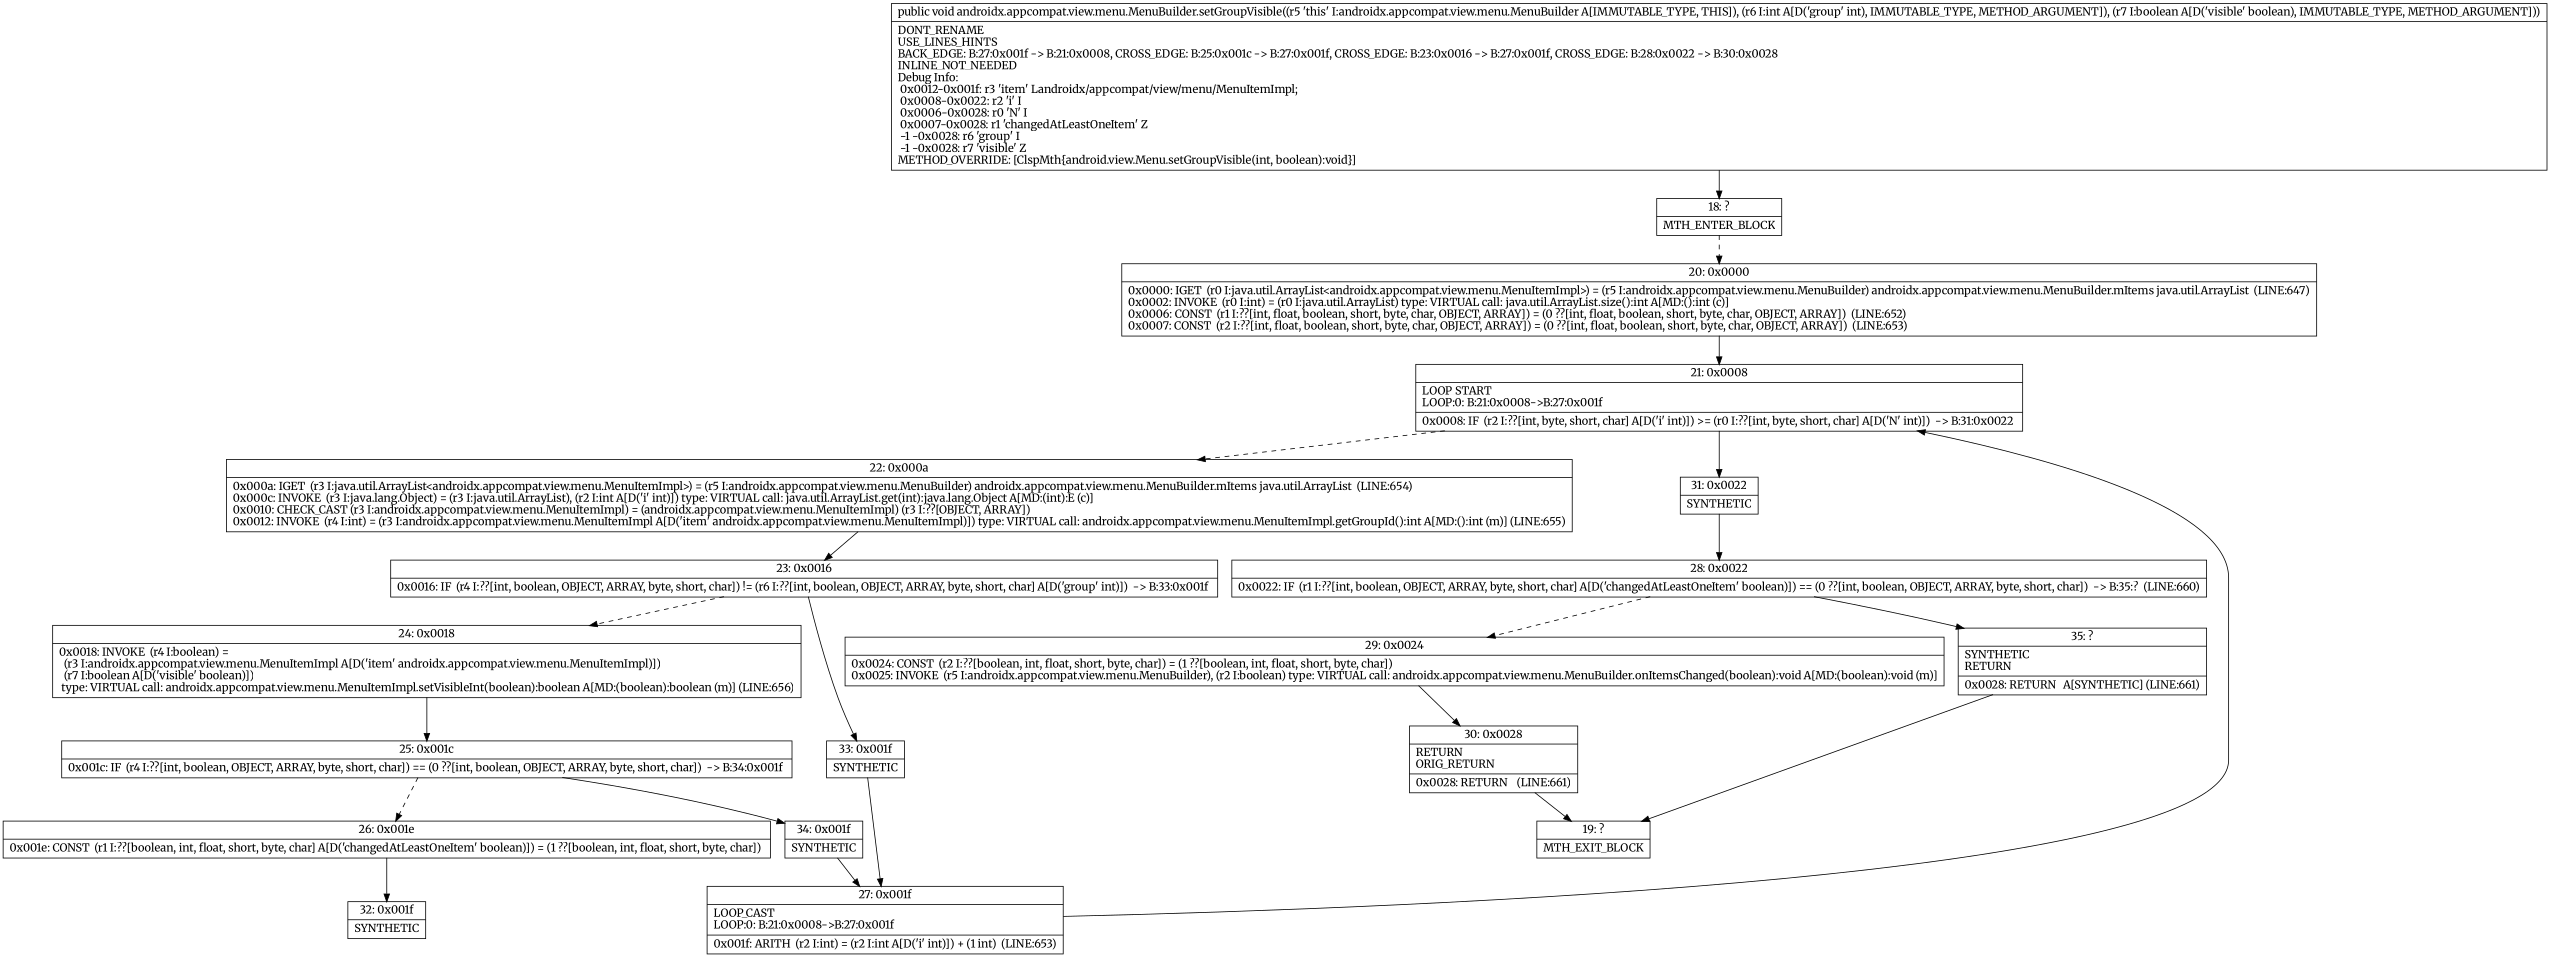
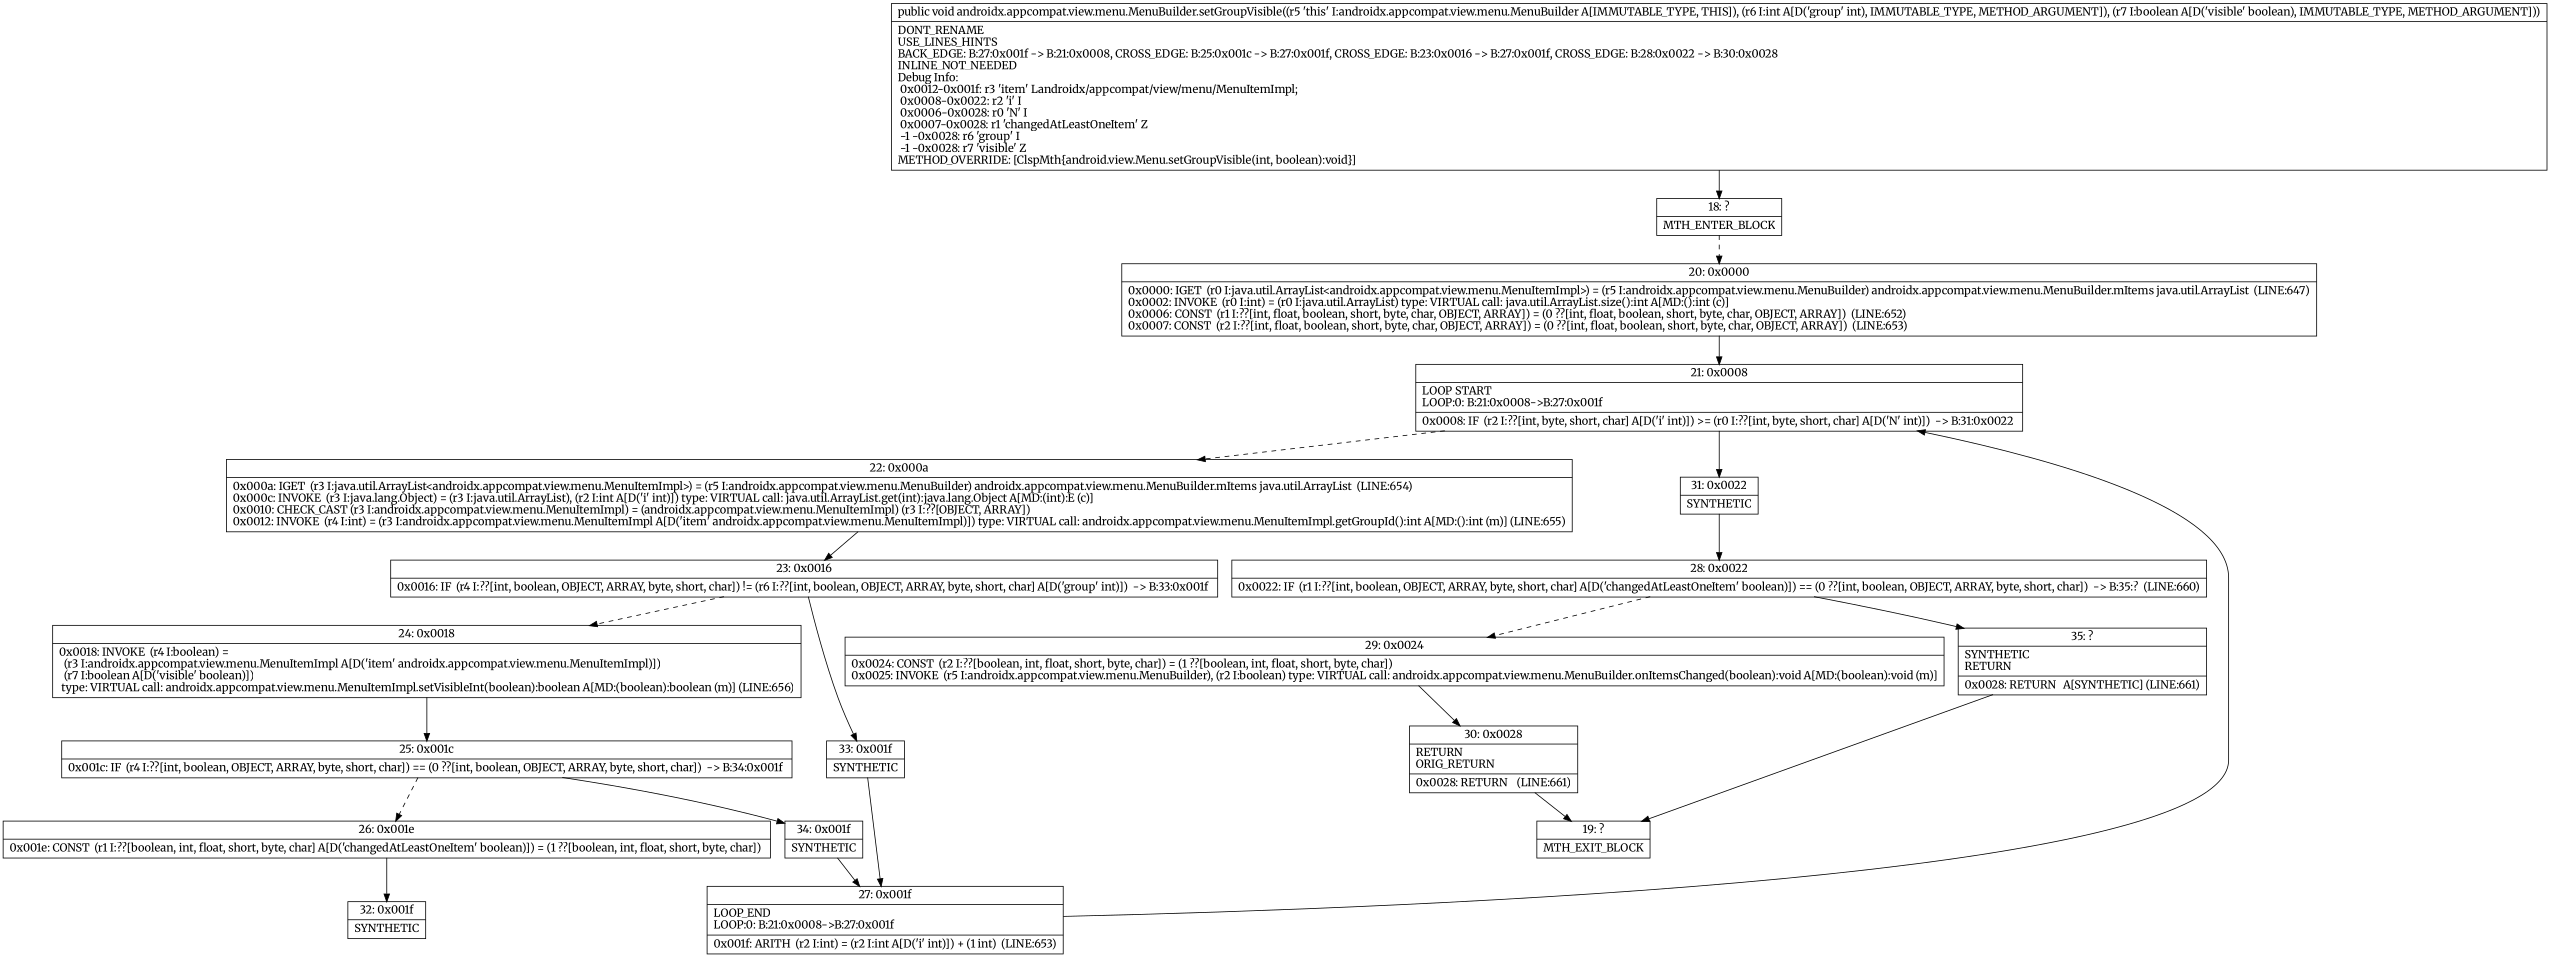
  digraph {
    fontname=Merriweather
    node [fontname=Merriweather shape=record]
    edge [fontname=Merriweather]
    n1 [label="{18\:\ ?|MTH_ENTER_BLOCK\l}"]
    n2 [label="{20\:\ 0x0000|0x0000: IGET  (r0 I:java.util.ArrayList\<androidx.appcompat.view.menu.MenuItemImpl\>) = (r5 I:androidx.appcompat.view.menu.MenuBuilder) androidx.appcompat.view.menu.MenuBuilder.mItems java.util.ArrayList  (LINE:647)\l0x0002: INVOKE  (r0 I:int) = (r0 I:java.util.ArrayList) type: VIRTUAL call: java.util.ArrayList.size():int A[MD:():int (c)]\l0x0006: CONST  (r1 I:??[int, float, boolean, short, byte, char, OBJECT, ARRAY]) = (0 ??[int, float, boolean, short, byte, char, OBJECT, ARRAY])  (LINE:652)\l0x0007: CONST  (r2 I:??[int, float, boolean, short, byte, char, OBJECT, ARRAY]) = (0 ??[int, float, boolean, short, byte, char, OBJECT, ARRAY])  (LINE:653)\l}"]
    n3 [label="{21\:\ 0x0008|LOOP_START\lLOOP:0: B:21:0x0008\-\>B:27:0x001f\l|0x0008: IF  (r2 I:??[int, byte, short, char] A[D('i' int)]) \>= (r0 I:??[int, byte, short, char] A[D('N' int)])  \-\> B:31:0x0022 \l}"]
    n4 [label="{22\:\ 0x000a|0x000a: IGET  (r3 I:java.util.ArrayList\<androidx.appcompat.view.menu.MenuItemImpl\>) = (r5 I:androidx.appcompat.view.menu.MenuBuilder) androidx.appcompat.view.menu.MenuBuilder.mItems java.util.ArrayList  (LINE:654)\l0x000c: INVOKE  (r3 I:java.lang.Object) = (r3 I:java.util.ArrayList), (r2 I:int A[D('i' int)]) type: VIRTUAL call: java.util.ArrayList.get(int):java.lang.Object A[MD:(int):E (c)]\l0x0010: CHECK_CAST (r3 I:androidx.appcompat.view.menu.MenuItemImpl) = (androidx.appcompat.view.menu.MenuItemImpl) (r3 I:??[OBJECT, ARRAY]) \l0x0012: INVOKE  (r4 I:int) = (r3 I:androidx.appcompat.view.menu.MenuItemImpl A[D('item' androidx.appcompat.view.menu.MenuItemImpl)]) type: VIRTUAL call: androidx.appcompat.view.menu.MenuItemImpl.getGroupId():int A[MD:():int (m)] (LINE:655)\l}"]
    n5 [label="{31\:\ 0x0022|SYNTHETIC\l}"]
    n6 [label="{23\:\ 0x0016|0x0016: IF  (r4 I:??[int, boolean, OBJECT, ARRAY, byte, short, char]) != (r6 I:??[int, boolean, OBJECT, ARRAY, byte, short, char] A[D('group' int)])  \-\> B:33:0x001f \l}"]
    n7 [label="{28\:\ 0x0022|0x0022: IF  (r1 I:??[int, boolean, OBJECT, ARRAY, byte, short, char] A[D('changedAtLeastOneItem' boolean)]) == (0 ??[int, boolean, OBJECT, ARRAY, byte, short, char])  \-\> B:35:?  (LINE:660)\l}"]
    n8 [label="{24\:\ 0x0018|0x0018: INVOKE  (r4 I:boolean) = \l  (r3 I:androidx.appcompat.view.menu.MenuItemImpl A[D('item' androidx.appcompat.view.menu.MenuItemImpl)])\l  (r7 I:boolean A[D('visible' boolean)])\l type: VIRTUAL call: androidx.appcompat.view.menu.MenuItemImpl.setVisibleInt(boolean):boolean A[MD:(boolean):boolean (m)] (LINE:656)\l}"]
    n9 [label="{33\:\ 0x001f|SYNTHETIC\l}"]
    n10 [label="{25\:\ 0x001c|0x001c: IF  (r4 I:??[int, boolean, OBJECT, ARRAY, byte, short, char]) == (0 ??[int, boolean, OBJECT, ARRAY, byte, short, char])  \-\> B:34:0x001f \l}"]
-   n11 [label="{27\:\ 0x001f|LOOP_CAST\lLOOP:0: B:21:0x0008\-\>B:27:0x001f\l|0x001f: ARITH  (r2 I:int) = (r2 I:int A[D('i' int)]) + (1 int)  (LINE:653)\l}"]
+   n11 [label="{27\:\ 0x001f|LOOP_END\lLOOP:0: B:21:0x0008\-\>B:27:0x001f\l|0x001f: ARITH  (r2 I:int) = (r2 I:int A[D('i' int)]) + (1 int)  (LINE:653)\l}"]
    n12 [label="{26\:\ 0x001e|0x001e: CONST  (r1 I:??[boolean, int, float, short, byte, char] A[D('changedAtLeastOneItem' boolean)]) = (1 ??[boolean, int, float, short, byte, char]) \l}"]
    n13 [label="{34\:\ 0x001f|SYNTHETIC\l}"]
    n14 [label="{32\:\ 0x001f|SYNTHETIC\l}"]
    n15 [label="{29\:\ 0x0024|0x0024: CONST  (r2 I:??[boolean, int, float, short, byte, char]) = (1 ??[boolean, int, float, short, byte, char]) \l0x0025: INVOKE  (r5 I:androidx.appcompat.view.menu.MenuBuilder), (r2 I:boolean) type: VIRTUAL call: androidx.appcompat.view.menu.MenuBuilder.onItemsChanged(boolean):void A[MD:(boolean):void (m)]\l}"]
    n16 [label="{35\:\ ?|SYNTHETIC\lRETURN\l|0x0028: RETURN   A[SYNTHETIC] (LINE:661)\l}"]
    n17 [label="{30\:\ 0x0028|RETURN\lORIG_RETURN\l|0x0028: RETURN    (LINE:661)\l}"]
    n18 [label="{19\:\ ?|MTH_EXIT_BLOCK\l}"]
    n19 [label="{public void androidx.appcompat.view.menu.MenuBuilder.setGroupVisible((r5 'this' I:androidx.appcompat.view.menu.MenuBuilder A[IMMUTABLE_TYPE, THIS]), (r6 I:int A[D('group' int), IMMUTABLE_TYPE, METHOD_ARGUMENT]), (r7 I:boolean A[D('visible' boolean), IMMUTABLE_TYPE, METHOD_ARGUMENT]))  | DONT_RENAME\lUSE_LINES_HINTS\lBACK_EDGE: B:27:0x001f \-\> B:21:0x0008, CROSS_EDGE: B:25:0x001c \-\> B:27:0x001f, CROSS_EDGE: B:23:0x0016 \-\> B:27:0x001f, CROSS_EDGE: B:28:0x0022 \-\> B:30:0x0028\lINLINE_NOT_NEEDED\lDebug Info:\l  0x0012\-0x001f: r3 'item' Landroidx\/appcompat\/view\/menu\/MenuItemImpl;\l  0x0008\-0x0022: r2 'i' I\l  0x0006\-0x0028: r0 'N' I\l  0x0007\-0x0028: r1 'changedAtLeastOneItem' Z\l  \-1 \-0x0028: r6 'group' I\l  \-1 \-0x0028: r7 'visible' Z\lMETHOD_OVERRIDE: [ClspMth\{android.view.Menu.setGroupVisible(int, boolean):void\}]\l}"]
    n1 -> n2 [style=dashed]
    n2 -> n3
    n3 -> n4 [style=dashed]
    n3 -> n5
    n4 -> n6
    n5 -> n7
    n6 -> n8 [style=dashed]
    n6 -> n9
    n7 -> n15 [style=dashed]
    n7 -> n16
    n8 -> n10
    n9 -> n11
    n10 -> n12 [style=dashed]
    n10 -> n13
    n11 -> n3
    n12 -> n14
    n13 -> n11
    n15 -> n17
    n16 -> n18
    n17 -> n18
    n19 -> n1
  }
